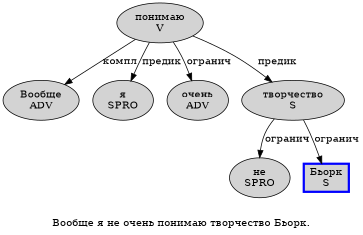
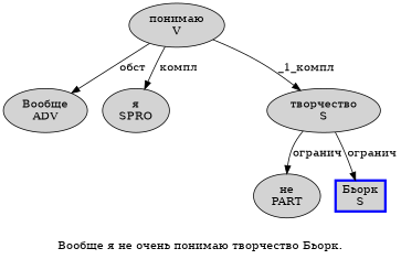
  digraph {
    label="Вообще я не очень понимаю творчество Бьорк."
    node [fillcolor=lightgray penwidth=1 shape=ellipse style=filled]
    n1 [label="Вообще\nADV"]
    n2 [label="я\nSPRO"]
-   n3 [label="не\nSPRO"]
-   n4 [label="очень\nADV"]
+   n3 [label="не\nPART"]
    n5 [label="понимаю\nV"]
    n6 [label="творчество\nS"]
    n7 [color=blue label="Бьорк\nS" penwidth=3 shape=box]
-   n5 -> n1 [label="компл"]
-   n5 -> n2 [label="предик"]
-   n5 -> n4 [label="огранич"]
-   n5 -> n6 [label="предик"]
+   n5 -> n1 [label="обст"]
+   n5 -> n2 [label="компл"]
+   n5 -> n6 [label="_1_компл"]
    n6 -> n3 [label="огранич"]
    n6 -> n7 [label="огранич"]
  }
